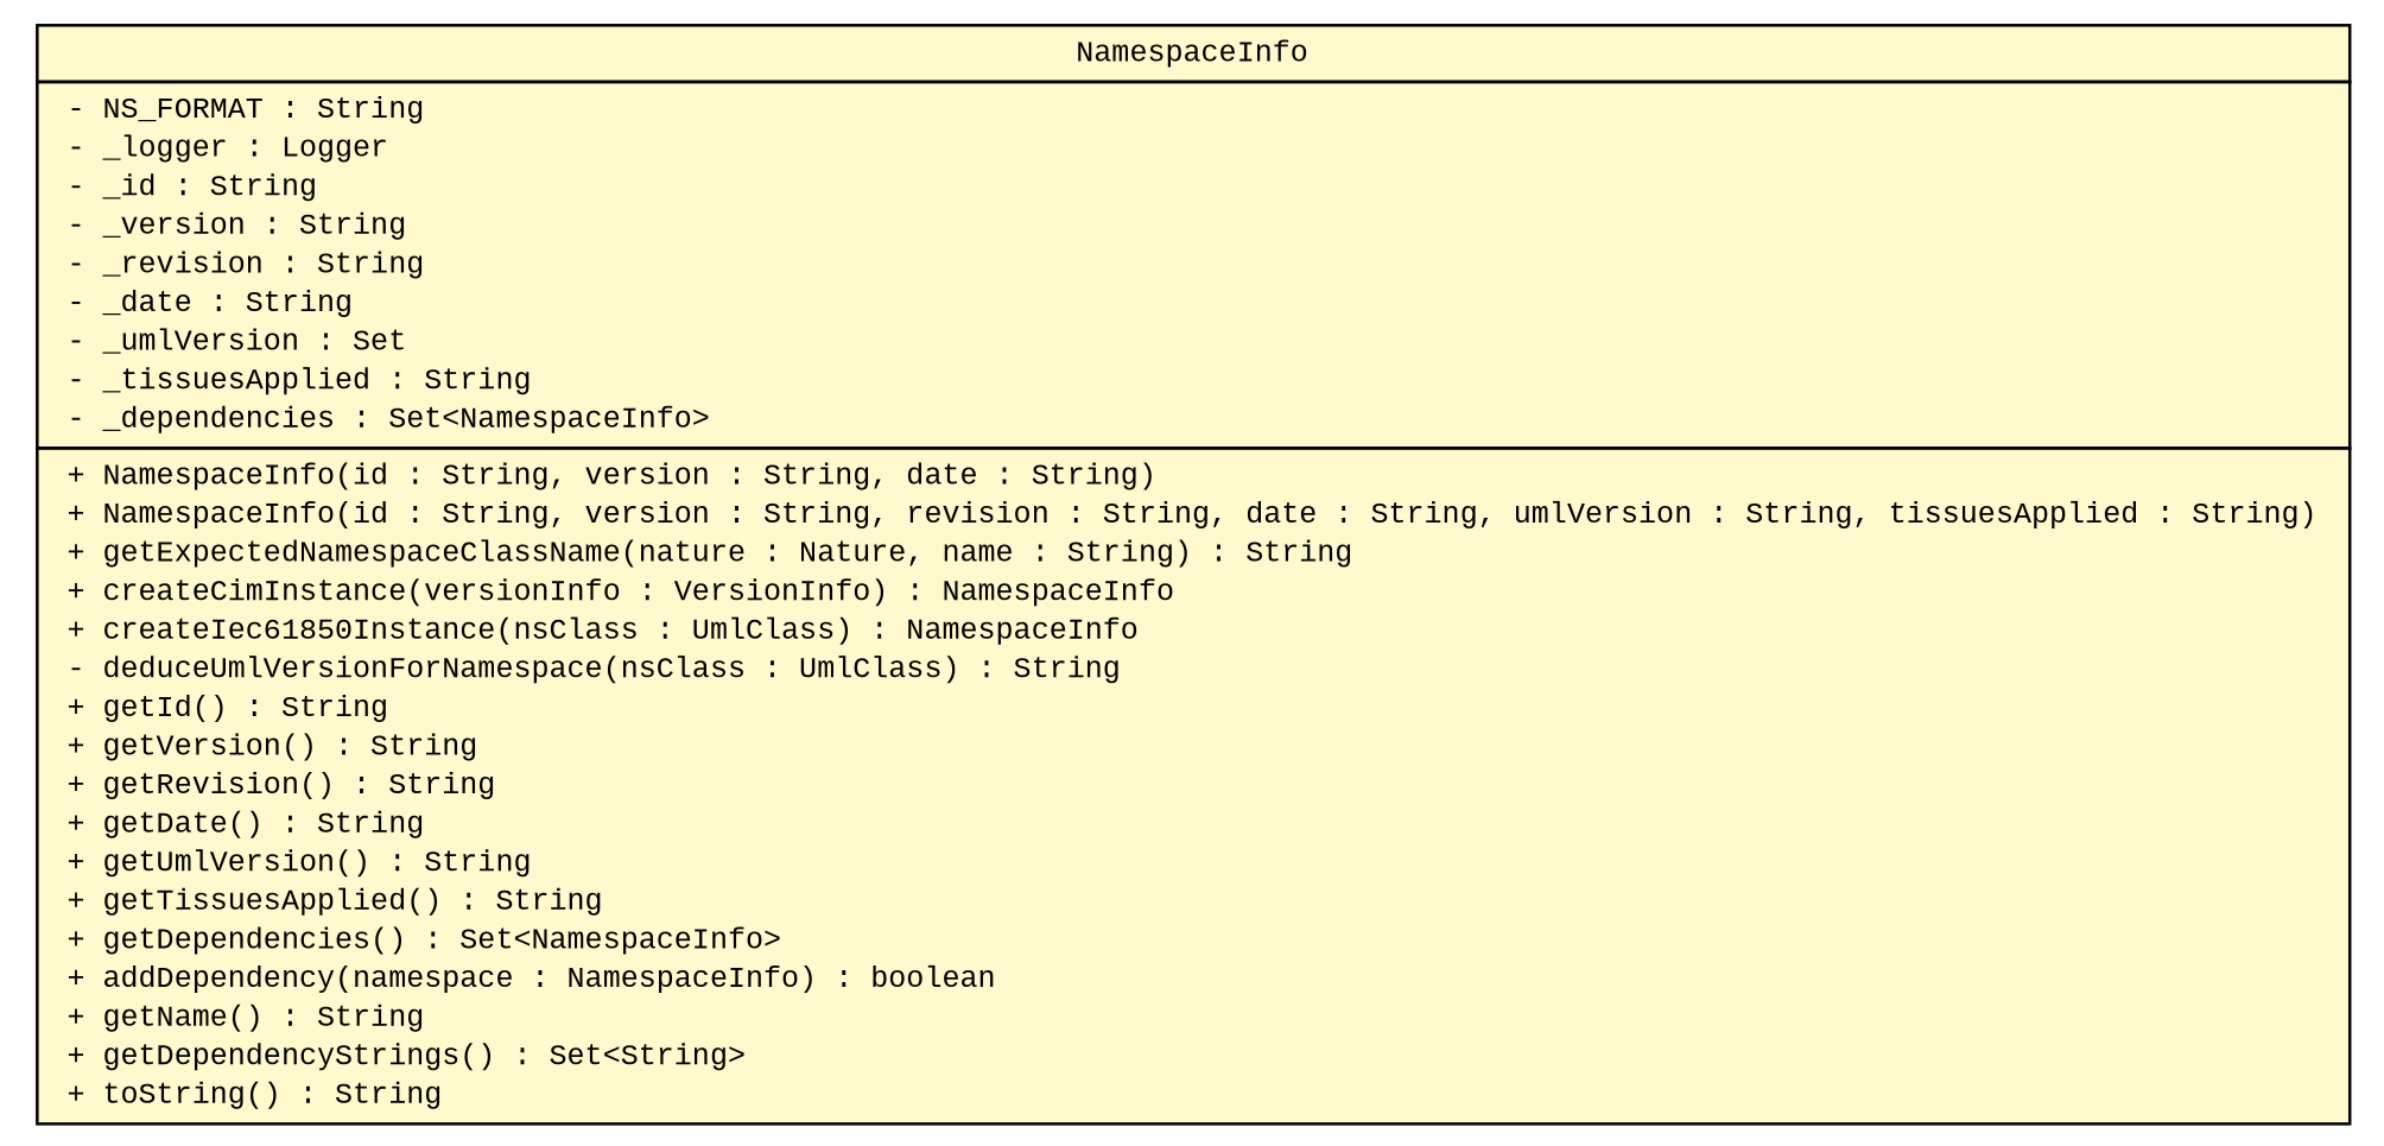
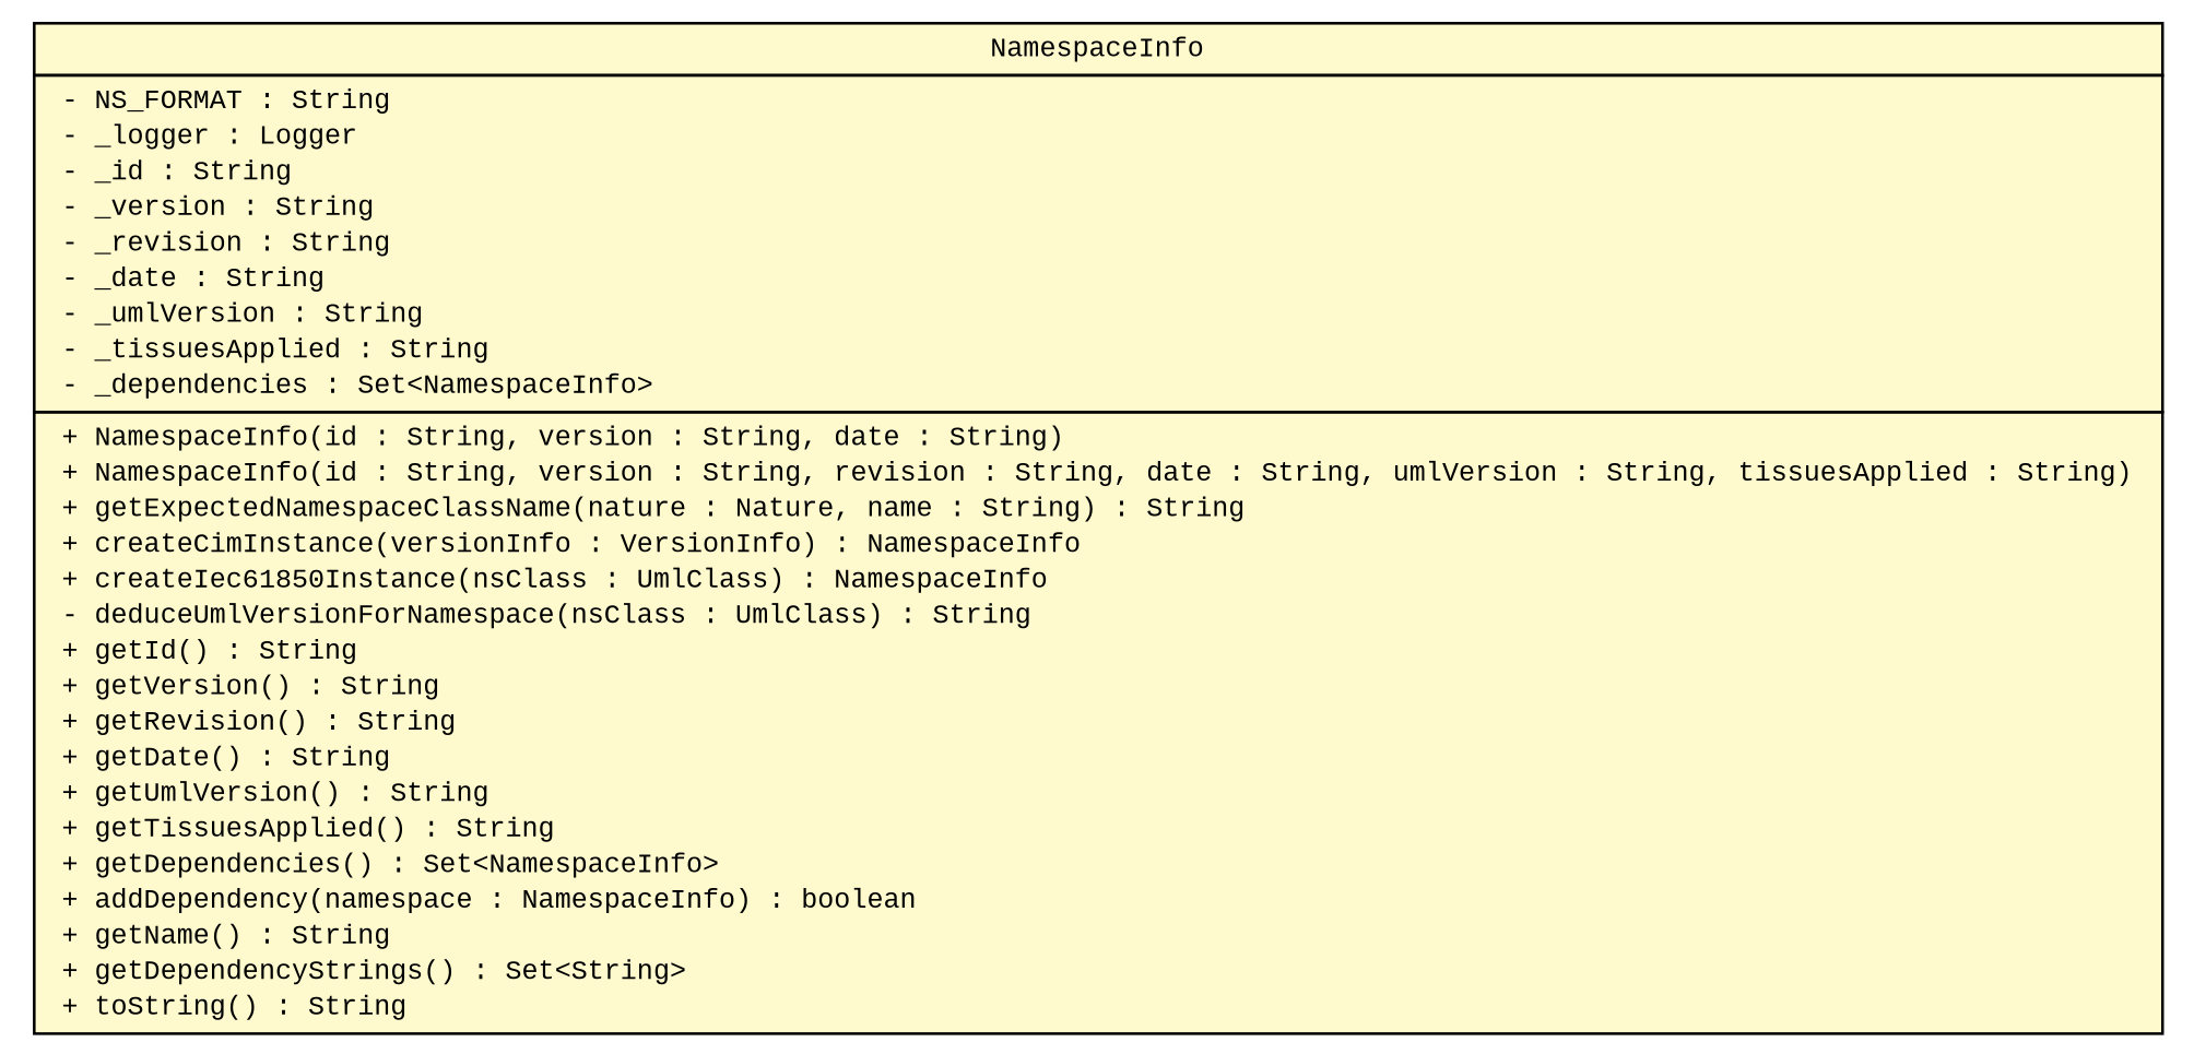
  digraph {
    nodesep=0.25
    ranksep=0.5
    fontname="Liberation Mono"
-   n1 [fontcolor=black fontname="Liberation Mono" fontsize=10.0 label=<<table title="org.tanjakostic.jcleancim.model.NamespaceInfo" border="0" cellborder="1" cellspacing="0" cellpadding="2" port="p" bgcolor="lemonChiffon" href="./NamespaceInfo.html"> 		<tr><td><table border="0" cellspacing="0" cellpadding="1"> <tr><td align="center" balign="center"> NamespaceInfo </td></tr> 		</table></td></tr> 		<tr><td><table border="0" cellspacing="0" cellpadding="1"> <tr><td align="left" balign="left"> - NS_FORMAT : String </td></tr> <tr><td align="left" balign="left"> - _logger : Logger </td></tr> <tr><td align="left" balign="left"> - _id : String </td></tr> <tr><td align="left" balign="left"> - _version : String </td></tr> <tr><td align="left" balign="left"> - _revision : String </td></tr> <tr><td align="left" balign="left"> - _date : String </td></tr> <tr><td align="left" balign="left"> - _umlVersion : Set </td></tr> <tr><td align="left" balign="left"> - _tissuesApplied : String </td></tr> <tr><td align="left" balign="left"> - _dependencies : Set&lt;NamespaceInfo&gt; </td></tr> 		</table></td></tr> 		<tr><td><table border="0" cellspacing="0" cellpadding="1"> <tr><td align="left" balign="left"> + NamespaceInfo(id : String, version : String, date : String) </td></tr> <tr><td align="left" balign="left"> + NamespaceInfo(id : String, version : String, revision : String, date : String, umlVersion : String, tissuesApplied : String) </td></tr> <tr><td align="left" balign="left"> + getExpectedNamespaceClassName(nature : Nature, name : String) : String </td></tr> <tr><td align="left" balign="left"> + createCimInstance(versionInfo : VersionInfo) : NamespaceInfo </td></tr> <tr><td align="left" balign="left"> + createIec61850Instance(nsClass : UmlClass) : NamespaceInfo </td></tr> <tr><td align="left" balign="left"> - deduceUmlVersionForNamespace(nsClass : UmlClass) : String </td></tr> <tr><td align="left" balign="left"> + getId() : String </td></tr> <tr><td align="left" balign="left"> + getVersion() : String </td></tr> <tr><td align="left" balign="left"> + getRevision() : String </td></tr> <tr><td align="left" balign="left"> + getDate() : String </td></tr> <tr><td align="left" balign="left"> + getUmlVersion() : String </td></tr> <tr><td align="left" balign="left"> + getTissuesApplied() : String </td></tr> <tr><td align="left" balign="left"> + getDependencies() : Set&lt;NamespaceInfo&gt; </td></tr> <tr><td align="left" balign="left"> + addDependency(namespace : NamespaceInfo) : boolean </td></tr> <tr><td align="left" balign="left"> + getName() : String </td></tr> <tr><td align="left" balign="left"> + getDependencyStrings() : Set&lt;String&gt; </td></tr> <tr><td align="left" balign="left"> + toString() : String </td></tr> 		</table></td></tr> 		</table>> shape=plaintext]
+   n1 [fontcolor=black fontname="Liberation Mono" fontsize=10.0 label=<<table title="org.tanjakostic.jcleancim.model.NamespaceInfo" border="0" cellborder="1" cellspacing="0" cellpadding="2" port="p" bgcolor="lemonChiffon" href="./NamespaceInfo.html"> 		<tr><td><table border="0" cellspacing="0" cellpadding="1"> <tr><td align="center" balign="center"> NamespaceInfo </td></tr> 		</table></td></tr> 		<tr><td><table border="0" cellspacing="0" cellpadding="1"> <tr><td align="left" balign="left"> - NS_FORMAT : String </td></tr> <tr><td align="left" balign="left"> - _logger : Logger </td></tr> <tr><td align="left" balign="left"> - _id : String </td></tr> <tr><td align="left" balign="left"> - _version : String </td></tr> <tr><td align="left" balign="left"> - _revision : String </td></tr> <tr><td align="left" balign="left"> - _date : String </td></tr> <tr><td align="left" balign="left"> - _umlVersion : String </td></tr> <tr><td align="left" balign="left"> - _tissuesApplied : String </td></tr> <tr><td align="left" balign="left"> - _dependencies : Set&lt;NamespaceInfo&gt; </td></tr> 		</table></td></tr> 		<tr><td><table border="0" cellspacing="0" cellpadding="1"> <tr><td align="left" balign="left"> + NamespaceInfo(id : String, version : String, date : String) </td></tr> <tr><td align="left" balign="left"> + NamespaceInfo(id : String, version : String, revision : String, date : String, umlVersion : String, tissuesApplied : String) </td></tr> <tr><td align="left" balign="left"> + getExpectedNamespaceClassName(nature : Nature, name : String) : String </td></tr> <tr><td align="left" balign="left"> + createCimInstance(versionInfo : VersionInfo) : NamespaceInfo </td></tr> <tr><td align="left" balign="left"> + createIec61850Instance(nsClass : UmlClass) : NamespaceInfo </td></tr> <tr><td align="left" balign="left"> - deduceUmlVersionForNamespace(nsClass : UmlClass) : String </td></tr> <tr><td align="left" balign="left"> + getId() : String </td></tr> <tr><td align="left" balign="left"> + getVersion() : String </td></tr> <tr><td align="left" balign="left"> + getRevision() : String </td></tr> <tr><td align="left" balign="left"> + getDate() : String </td></tr> <tr><td align="left" balign="left"> + getUmlVersion() : String </td></tr> <tr><td align="left" balign="left"> + getTissuesApplied() : String </td></tr> <tr><td align="left" balign="left"> + getDependencies() : Set&lt;NamespaceInfo&gt; </td></tr> <tr><td align="left" balign="left"> + addDependency(namespace : NamespaceInfo) : boolean </td></tr> <tr><td align="left" balign="left"> + getName() : String </td></tr> <tr><td align="left" balign="left"> + getDependencyStrings() : Set&lt;String&gt; </td></tr> <tr><td align="left" balign="left"> + toString() : String </td></tr> 		</table></td></tr> 		</table>> shape=plaintext]
  }
